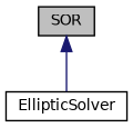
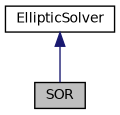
  digraph {
    node [color=black fontname=Helvetica fontsize=10 shape=record style=filled]
    n1 [fillcolor=grey75 fontcolor=black height=0.2 label=SOR width=0.4]
    n2 [fillcolor=white height=0.2 label=EllipticSolver width=0.4]
-   n1 -> n2 [color=midnightblue dir=back fontname=Helvetica fontsize=10 labelfontname=Helvetica labelfontsize=10 style=solid]
+   n2 -> n1 [color=midnightblue dir=back fontname=Helvetica fontsize=10 labelfontname=Helvetica labelfontsize=10 style=solid]
  }
